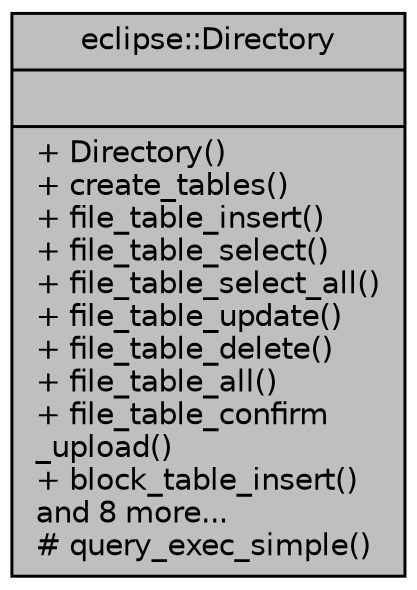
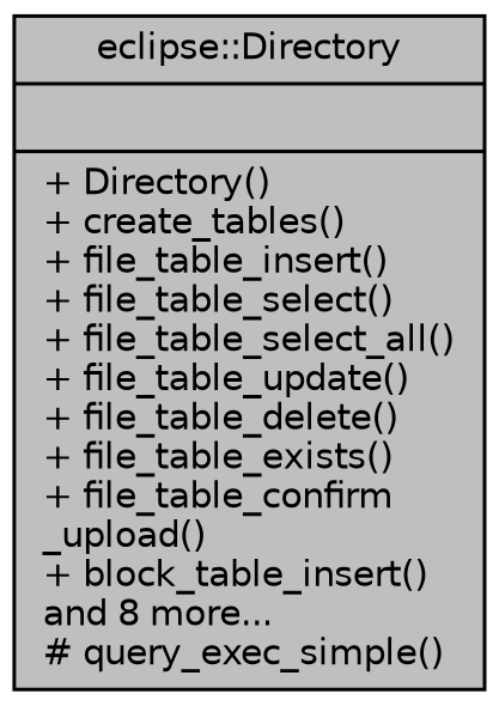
  digraph {
-   n1 [color=black fillcolor=grey75 fontcolor=black fontname=Helvetica fontsize=10 height=0.2 label="{eclipse::Directory\n||+ Directory()\l+ create_tables()\l+ file_table_insert()\l+ file_table_select()\l+ file_table_select_all()\l+ file_table_update()\l+ file_table_delete()\l+ file_table_all()\l+ file_table_confirm\l_upload()\l+ block_table_insert()\land 8 more...\l# query_exec_simple()\l}" shape=record style=filled width=0.4]
+   n1 [color=black fillcolor=grey75 fontcolor=black fontname=Helvetica fontsize=10 height=0.2 label="{eclipse::Directory\n||+ Directory()\l+ create_tables()\l+ file_table_insert()\l+ file_table_select()\l+ file_table_select_all()\l+ file_table_update()\l+ file_table_delete()\l+ file_table_exists()\l+ file_table_confirm\l_upload()\l+ block_table_insert()\land 8 more...\l# query_exec_simple()\l}" shape=record style=filled width=0.4]
  }
